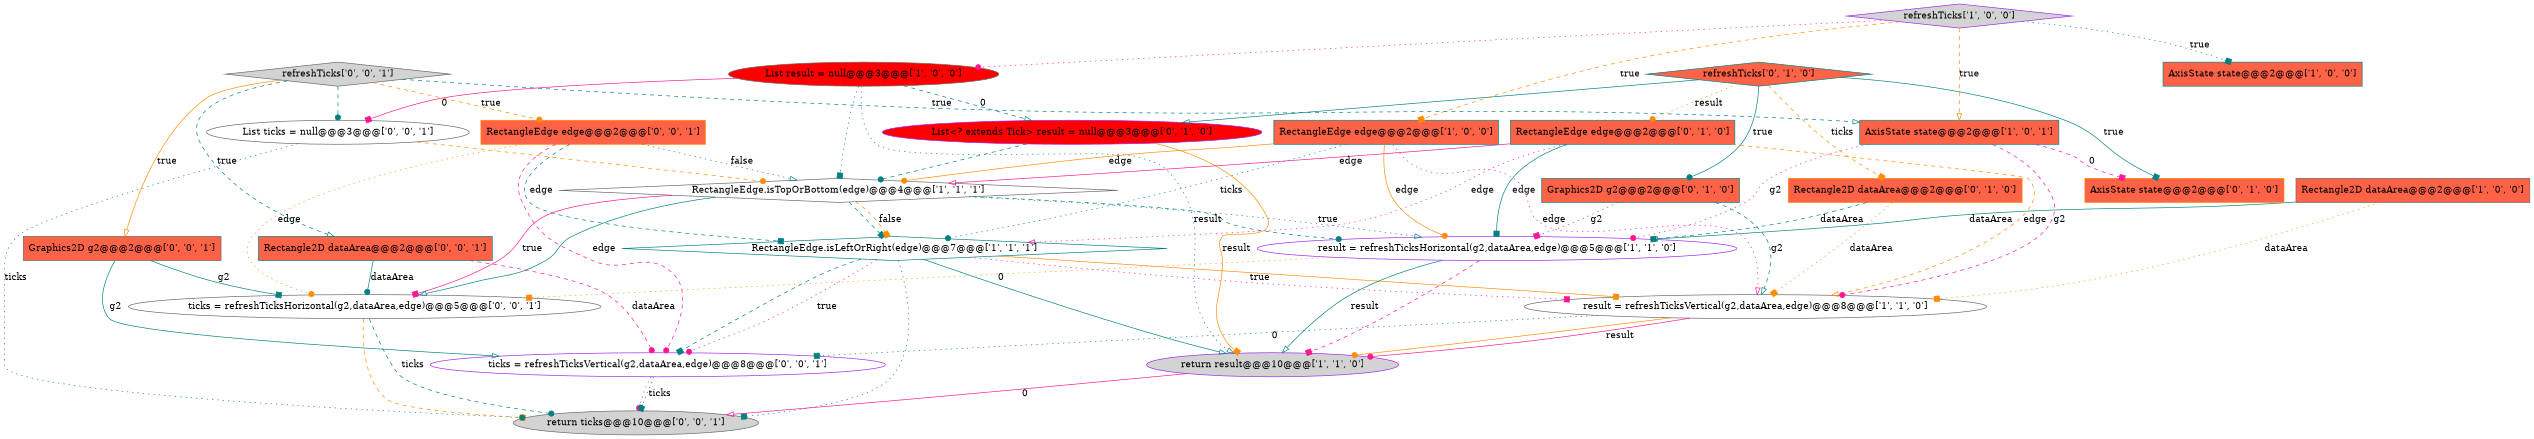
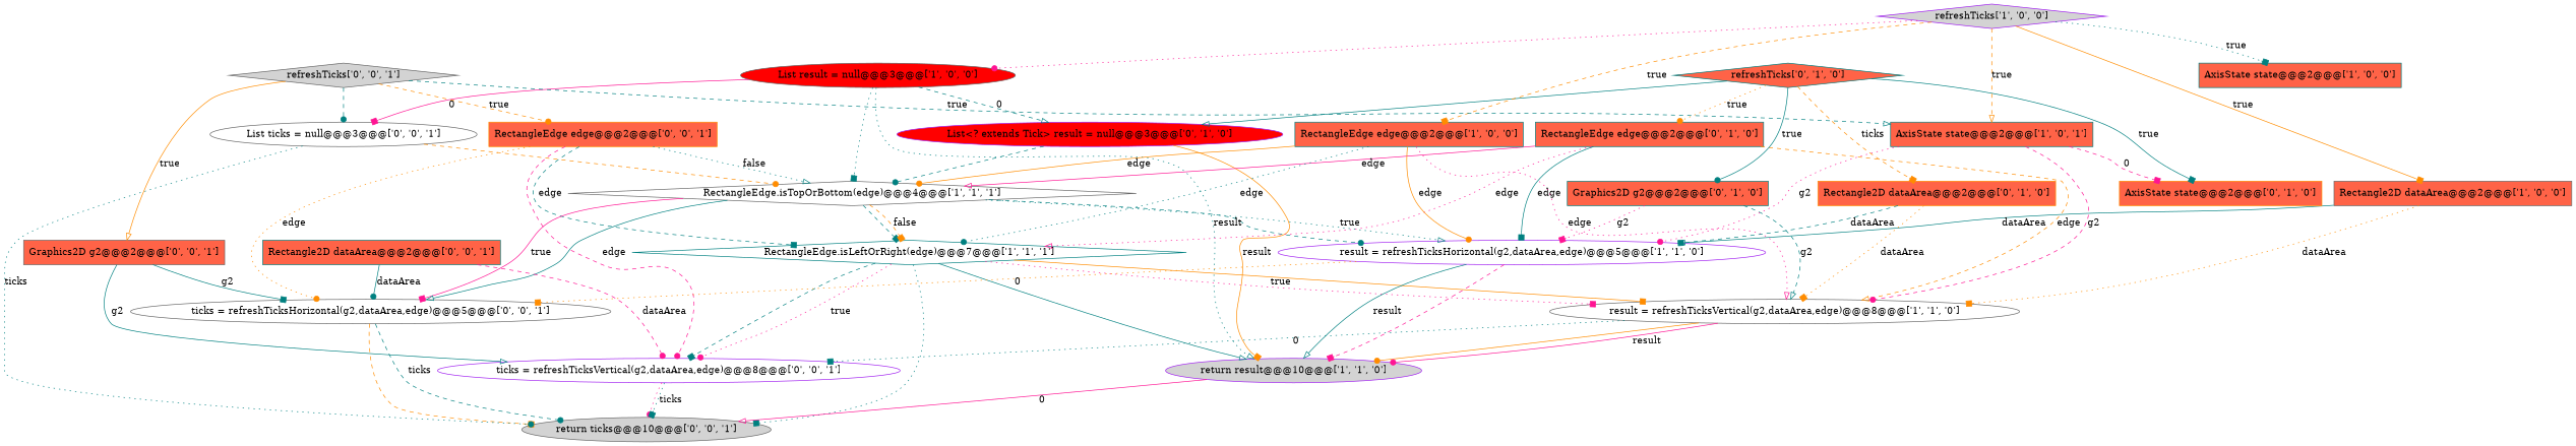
  digraph {
    node [color=gray40 fillcolor=tomato shape=box style=filled]
    edge [arrowhead=box color=teal style=dashed]
    n1 [color=purple fillcolor=white label="ticks = refreshTicksVertical(g2,dataArea,edge)@@@8@@@['0', '0', '1']" shape=ellipse]
    n2 [fillcolor=lightgray label="return ticks@@@10@@@['0', '0', '1']" shape=ellipse]
    n3 [color=darkorange label="RectangleEdge edge@@@2@@@['0', '0', '1']"]
    n4 [fillcolor=white label="RectangleEdge.isTopOrBottom(edge)@@@4@@@['1', '1', '1']" shape=diamond]
    n5 [fillcolor=white label="ticks = refreshTicksHorizontal(g2,dataArea,edge)@@@5@@@['0', '0', '1']" shape=ellipse]
    n6 [color=teal fillcolor=white label="RectangleEdge.isLeftOrRight(edge)@@@7@@@['1', '1', '1']" shape=diamond]
    n7 [color=purple fillcolor=white label="result = refreshTicksHorizontal(g2,dataArea,edge)@@@5@@@['1', '1', '0']" shape=ellipse]
    n8 [color=purple fillcolor=lightgray label="return result@@@10@@@['1', '1', '0']" shape=ellipse]
    n9 [fillcolor=white label="result = refreshTicksVertical(g2,dataArea,edge)@@@8@@@['1', '1', '0']" shape=ellipse]
    n10 [fillcolor=red label="List result = null@@@3@@@['1', '0', '0']" shape=ellipse]
    n11 [color=purple fillcolor=red label="List<? extends Tick> result = null@@@3@@@['0', '1', '0']" shape=ellipse]
    n12 [fillcolor=white label="List ticks = null@@@3@@@['0', '0', '1']" shape=ellipse]
    n13 [label="Graphics2D g2@@@2@@@['0', '0', '1']"]
    n14 [label="Rectangle2D dataArea@@@2@@@['1', '0', '0']"]
    n15 [color=teal label="RectangleEdge edge@@@2@@@['0', '1', '0']"]
    n16 [color=teal label="RectangleEdge edge@@@2@@@['1', '0', '0']"]
    n17 [color=darkorange label="Rectangle2D dataArea@@@2@@@['0', '1', '0']"]
    n18 [color=teal label="refreshTicks['0', '1', '0']" shape=diamond]
    n19 [color=teal label="Graphics2D g2@@@2@@@['0', '1', '0']"]
    n20 [color=darkorange label="AxisState state@@@2@@@['0', '1', '0']"]
    n21 [color=purple fillcolor=lightgray label="refreshTicks['1', '0', '0']" shape=diamond]
    n22 [color=teal label="AxisState state@@@2@@@['1', '0', '1']"]
    n23 [color=teal label="AxisState state@@@2@@@['1', '0', '0']"]
    n24 [fillcolor=lightgray label="refreshTicks['0', '0', '1']" shape=diamond]
    n25 [color=teal label="Rectangle2D dataArea@@@2@@@['0', '0', '1']"]
    n1 -> n2 [arrowhead=dot color=deeppink style=dotted]
    n1 -> n2 [label=ticks style=dotted]
    n3 -> n1 [arrowhead=dot color=deeppink label="edge"]
    n3 -> n4 [arrowhead=onormal label=false style=dotted]
    n3 -> n5 [arrowhead=dot color=darkorange label="edge" style=dotted]
    n3 -> n6 [label="edge"]
    n4 -> n5 [color=deeppink label=true style=solid]
    n4 -> n5 [arrowhead=onormal style=solid]
    n4 -> n6
    n4 -> n6 [color=darkorange label=false]
    n4 -> n7 [arrowhead=onormal label=true style=dotted]
    n4 -> n7 [arrowhead=dot]
    n5 -> n2 [color=darkorange]
    n5 -> n2 [arrowhead=dot label=ticks]
    n6 -> n1
    n6 -> n1 [arrowhead=dot color=deeppink label=true style=dotted]
    n6 -> n2 [style=dotted]
    n6 -> n8 [arrowhead=onormal style=solid]
    n6 -> n9 [color=darkorange style=solid]
    n6 -> n9 [color=deeppink label=true style=dotted]
    n7 -> n5 [color=darkorange label=0 style=dotted]
    n7 -> n8 [color=deeppink]
    n7 -> n8 [arrowhead=onormal label=result style=solid]
    n8 -> n2 [arrowhead=onormal color=deeppink label=0 style=solid]
    n9 -> n1 [label=0 style=dotted]
    n9 -> n8 [arrowhead=dot color=darkorange style=solid]
    n9 -> n8 [arrowhead=dot color=deeppink label=result style=solid]
    n10 -> n4 [style=dotted]
    n10 -> n8 [arrowhead=onormal label=result style=dotted]
    n10 -> n11 [arrowhead=onormal label=0]
    n10 -> n12 [color=deeppink label=0 style=solid]
    n11 -> n4 [arrowhead=dot]
    n11 -> n8 [color=darkorange label=result style=solid]
    n12 -> n2 [arrowhead=dot label=ticks style=dotted]
    n12 -> n4 [arrowhead=dot color=darkorange]
    n13 -> n1 [arrowhead=onormal label=g2 style=solid]
    n13 -> n5 [label=g2 style=solid]
    n14 -> n7 [label=dataArea style=solid]
    n14 -> n9 [color=darkorange label=dataArea style=dotted]
    n15 -> n4 [arrowhead=onormal color=deeppink label="edge" style=solid]
    n15 -> n6 [arrowhead=onormal color=deeppink label="edge" style=dotted]
    n15 -> n7 [label="edge" style=solid]
    n15 -> n9 [arrowhead=onormal color=darkorange label="edge"]
    n16 -> n4 [arrowhead=dot color=darkorange label="edge" style=solid]
-   n16 -> n6 [arrowhead=dot label=ticks style=dotted]
+   n16 -> n6 [arrowhead=dot label="edge" style=dotted]
    n16 -> n7 [arrowhead=dot color=darkorange label="edge" style=solid]
    n16 -> n9 [arrowhead=onormal color=deeppink label="edge" style=dotted]
    n17 -> n7 [arrowhead=onormal label=dataArea]
    n17 -> n9 [color=darkorange label=dataArea style=dotted]
    n18 -> n11 [arrowhead=onormal style=solid]
-   n18 -> n15 [arrowhead=dot color=darkorange label=result style=dotted]
+   n18 -> n15 [arrowhead=dot color=darkorange label=true style=dotted]
    n18 -> n17 [color=darkorange label=ticks]
    n18 -> n19 [arrowhead=dot label=true style=solid]
    n18 -> n20 [label=true style=solid]
    n19 -> n7 [color=deeppink label=g2 style=dotted]
    n19 -> n9 [arrowhead=onormal label=g2]
    n21 -> n10 [arrowhead=dot color=deeppink style=dotted]
+   n21 -> n14 [color=darkorange label=true style=solid]
    n21 -> n16 [color=darkorange label=true]
    n21 -> n22 [arrowhead=onormal color=darkorange label=true]
    n21 -> n23 [label=true style=dotted]
    n22 -> n7 [arrowhead=dot color=deeppink label=g2 style=dotted]
    n22 -> n9 [arrowhead=dot color=deeppink label=g2]
    n22 -> n20 [color=deeppink label=0]
    n24 -> n3 [arrowhead=dot color=darkorange label=true]
    n24 -> n12 [arrowhead=dot]
    n24 -> n13 [arrowhead=onormal color=darkorange label=true style=solid]
    n24 -> n22 [arrowhead=onormal label=true]
-   n24 -> n25 [arrowhead=onormal label=true]
    n25 -> n1 [arrowhead=dot color=deeppink label=dataArea]
    n25 -> n5 [arrowhead=dot label=dataArea style=solid]
  }
